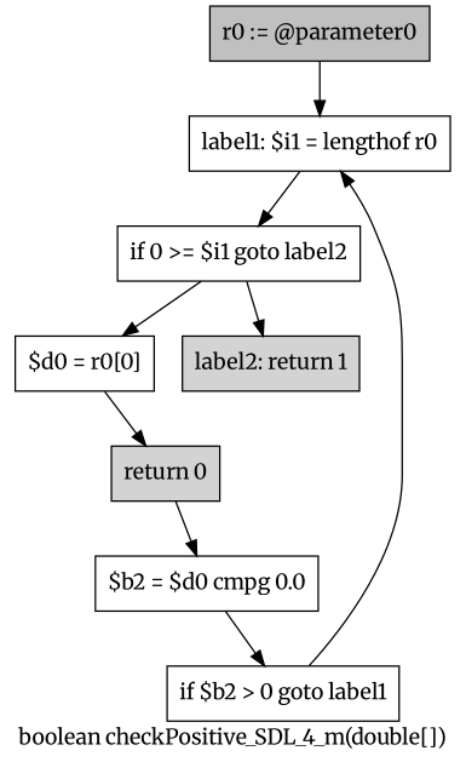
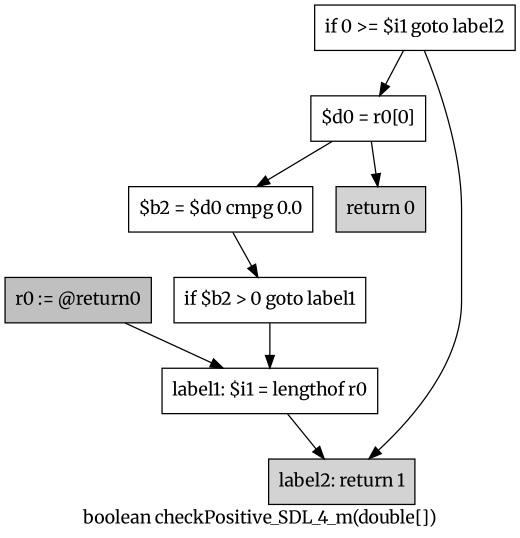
  digraph {
    fontname=Merriweather
    label="boolean checkPositive_SDL_4_m(double[])"
    node [fontname=Merriweather shape=box]
    edge [fontname=Merriweather]
-   n1 [fillcolor=gray label="r0 := @parameter0" style=filled]
+   n1 [fillcolor=gray label="r0 := @return0" style=filled]
    n2 [label="label1: $i1 = lengthof r0"]
    n3 [label="if 0 >= $i1 goto label2"]
    n4 [label="$d0 = r0[0]"]
    n5 [fillcolor=lightgray label="label2: return 1" style=filled]
    n6 [label="$b2 = $d0 cmpg 0.0"]
    n7 [fillcolor=lightgray label="return 0" style=filled]
    n8 [label="if $b2 > 0 goto label1"]
    n1 -> n2
-   n2 -> n3
+   n2 -> n5
    n3 -> n4
    n3 -> n5
-   n7 -> n6
+   n4 -> n6
    n4 -> n7
    n6 -> n8
    n8 -> n2
  }
